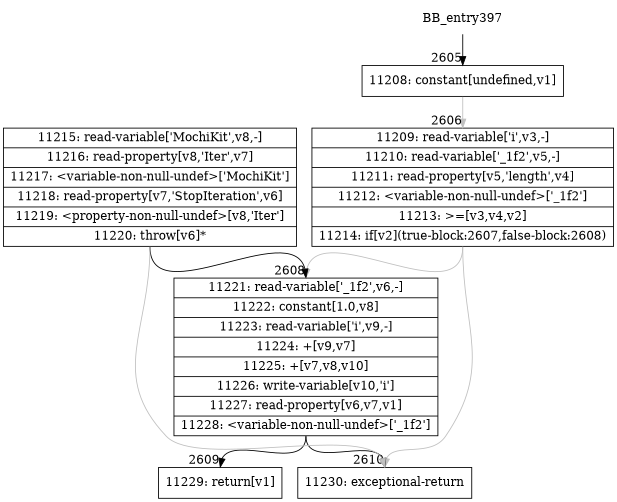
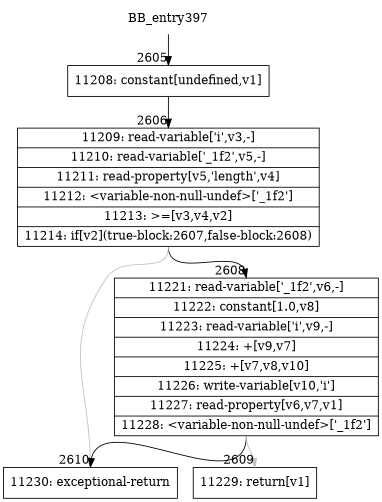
  digraph {
    rankdir=TD
    node [shape=record]
    edge [headport=n tailport=s]
    n1 [label=BB_entry397 shape=none]
    n2 [label="{11208: constant[undefined,v1]}"]
    n3 [label="{11209: read-variable['i',v3,-]|11210: read-variable['_1f2',v5,-]|11211: read-property[v5,'length',v4]|11212: \<variable-non-null-undef\>['_1f2']|11213: \>=[v3,v4,v2]|11214: if[v2](true-block:2607,false-block:2608)}"]
    n4 [label="{11221: read-variable['_1f2',v6,-]|11222: constant[1.0,v8]|11223: read-variable['i',v9,-]|11224: +[v9,v7]|11225: +[v7,v8,v10]|11226: write-variable[v10,'i']|11227: read-property[v6,v7,v1]|11228: \<variable-non-null-undef\>['_1f2']}"]
    n5 [label="{11230: exceptional-return}"]
-   n6 [label="{11215: read-variable['MochiKit',v8,-]|11216: read-property[v8,'Iter',v7]|11217: \<variable-non-null-undef\>['MochiKit']|11218: read-property[v7,'StopIteration',v6]|11219: \<property-non-null-undef\>[v8,'Iter']|11220: throw[v6]*}"]
    n7 [label="{11229: return[v1]}"]
    n1 -> n2 [headlabel="    2605"]
-   n2 -> n3 [headlabel="      2606" color=gray]
-   n3 -> n4 [headlabel="      2608" color=gray]
+   n2 -> n3 [headlabel="      2606"]
+   n3 -> n4 [headlabel="      2608"]
    n3 -> n5 [color=gray headlabel="      2610"]
    n4 -> n5 [color=black]
-   n4 -> n7 [headlabel="      2609"]
-   n6 -> n4
-   n6 -> n5 [color=gray]
+   n4 -> n7 [headlabel="      2609" color=gray]
  }
